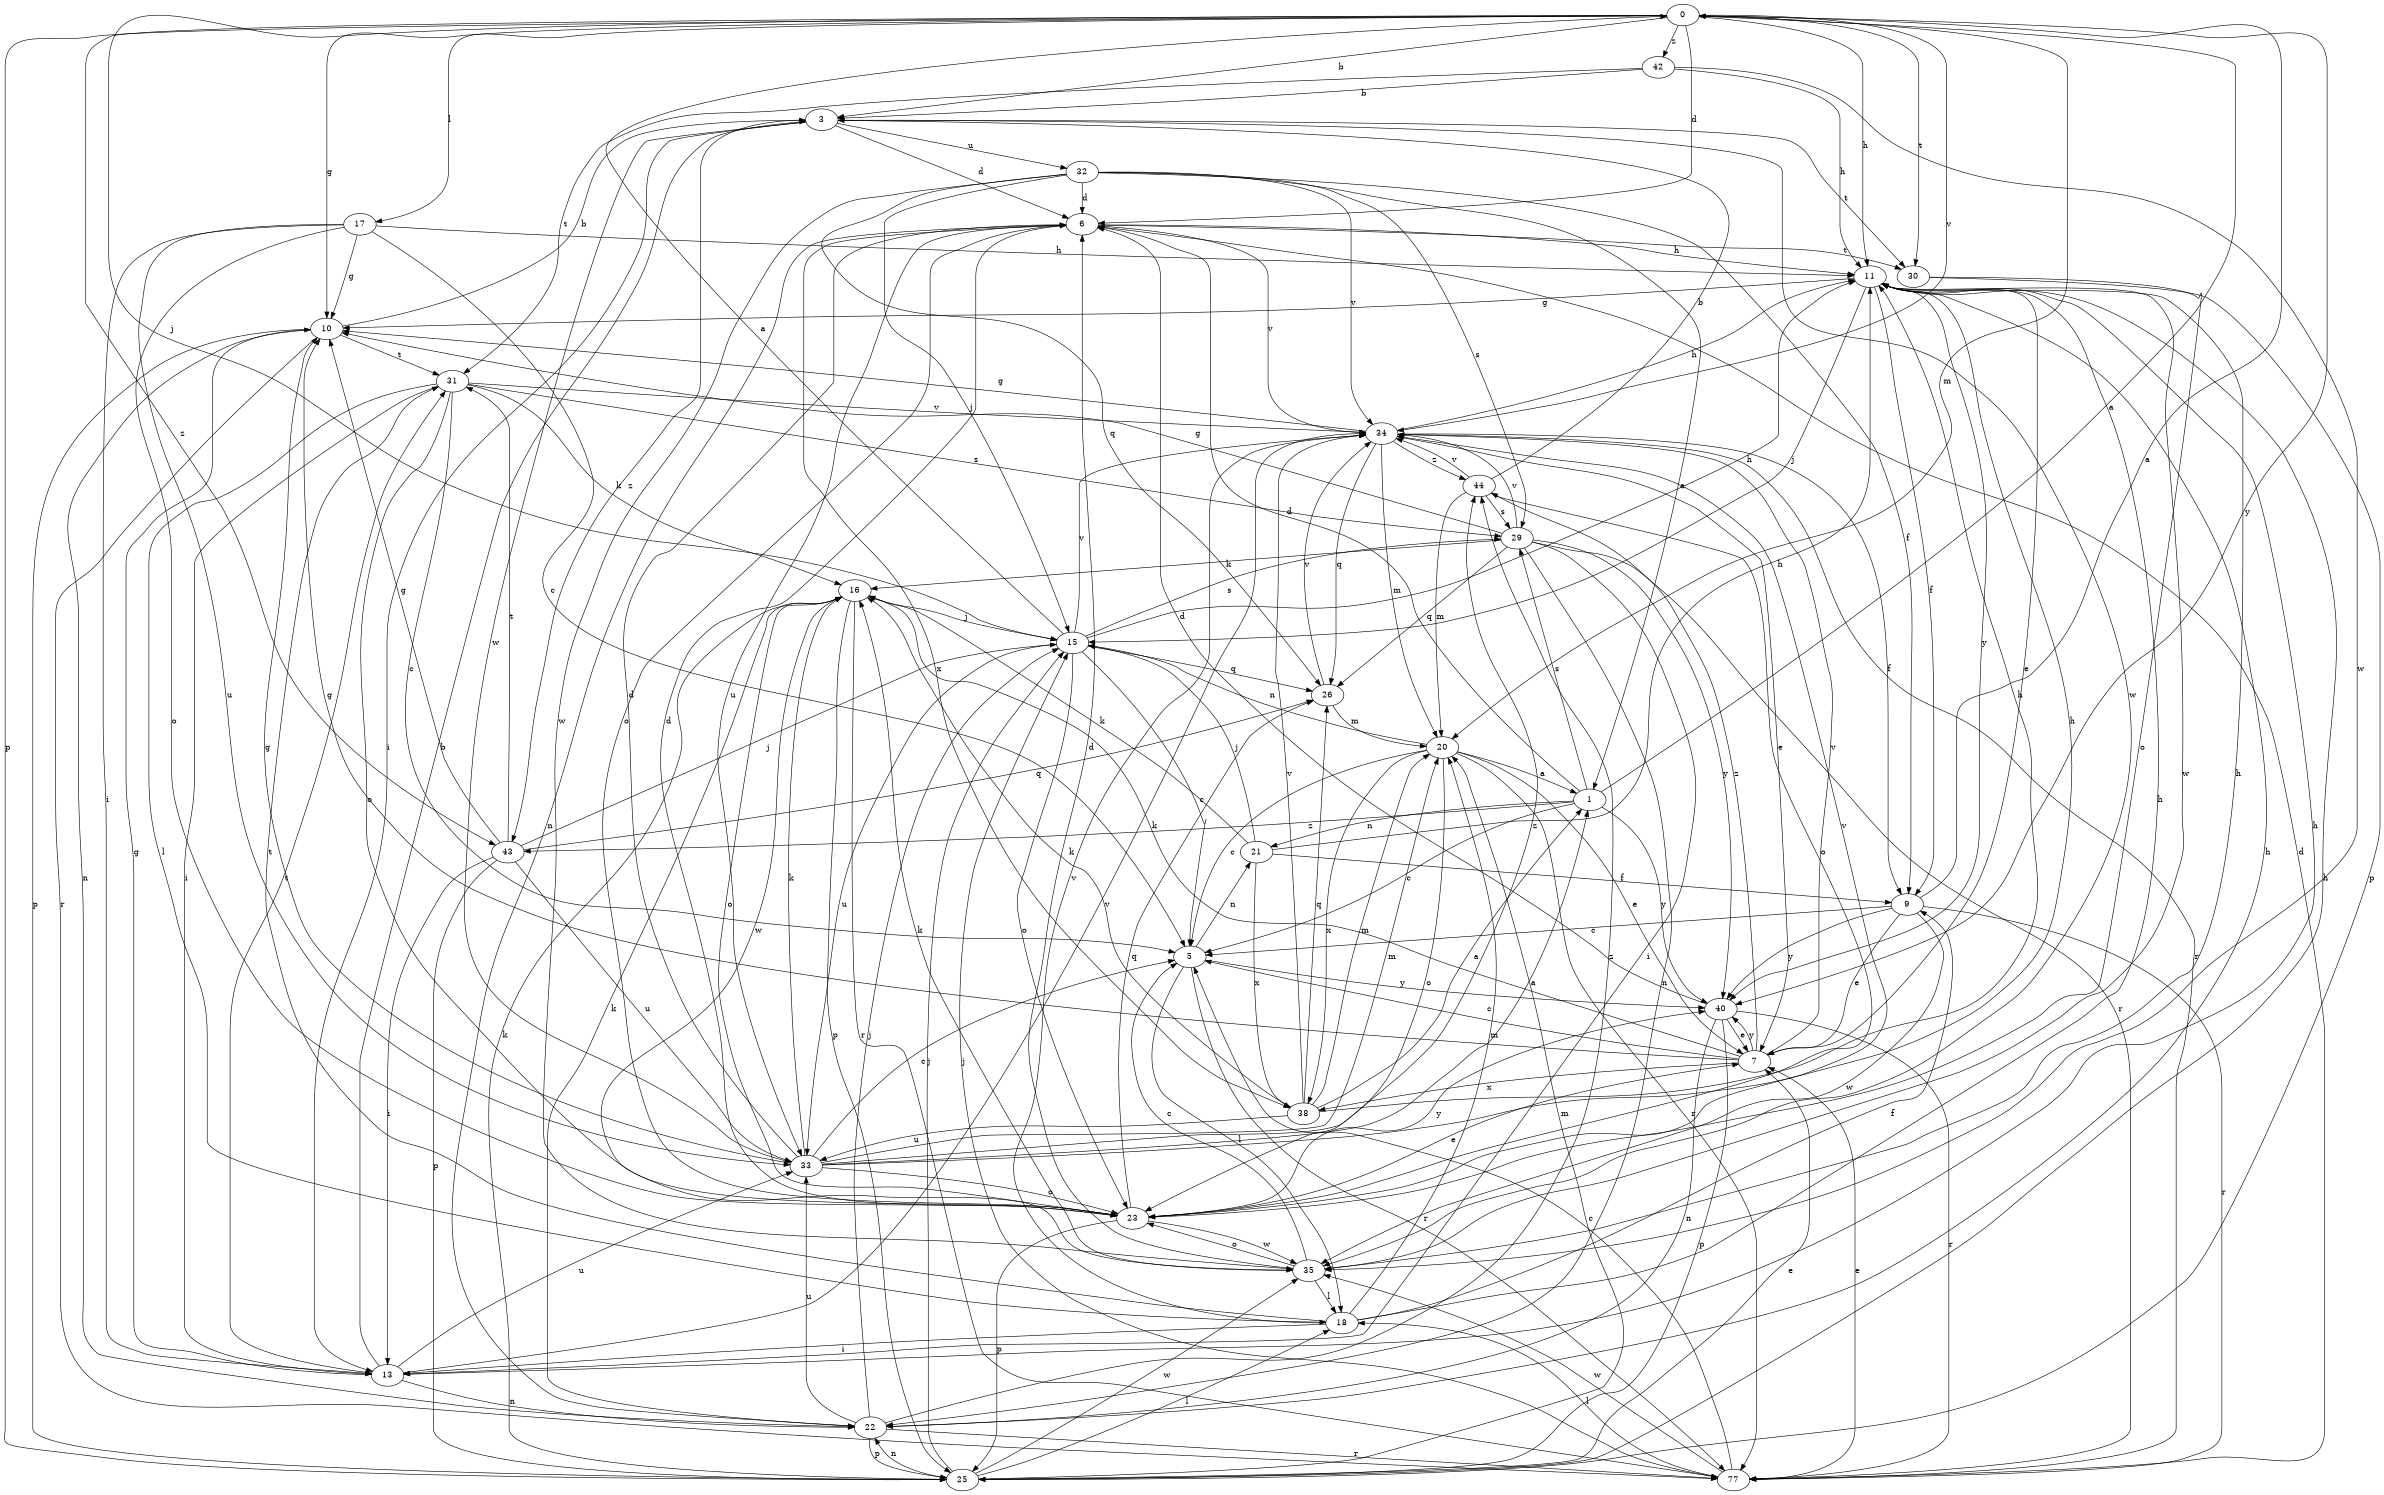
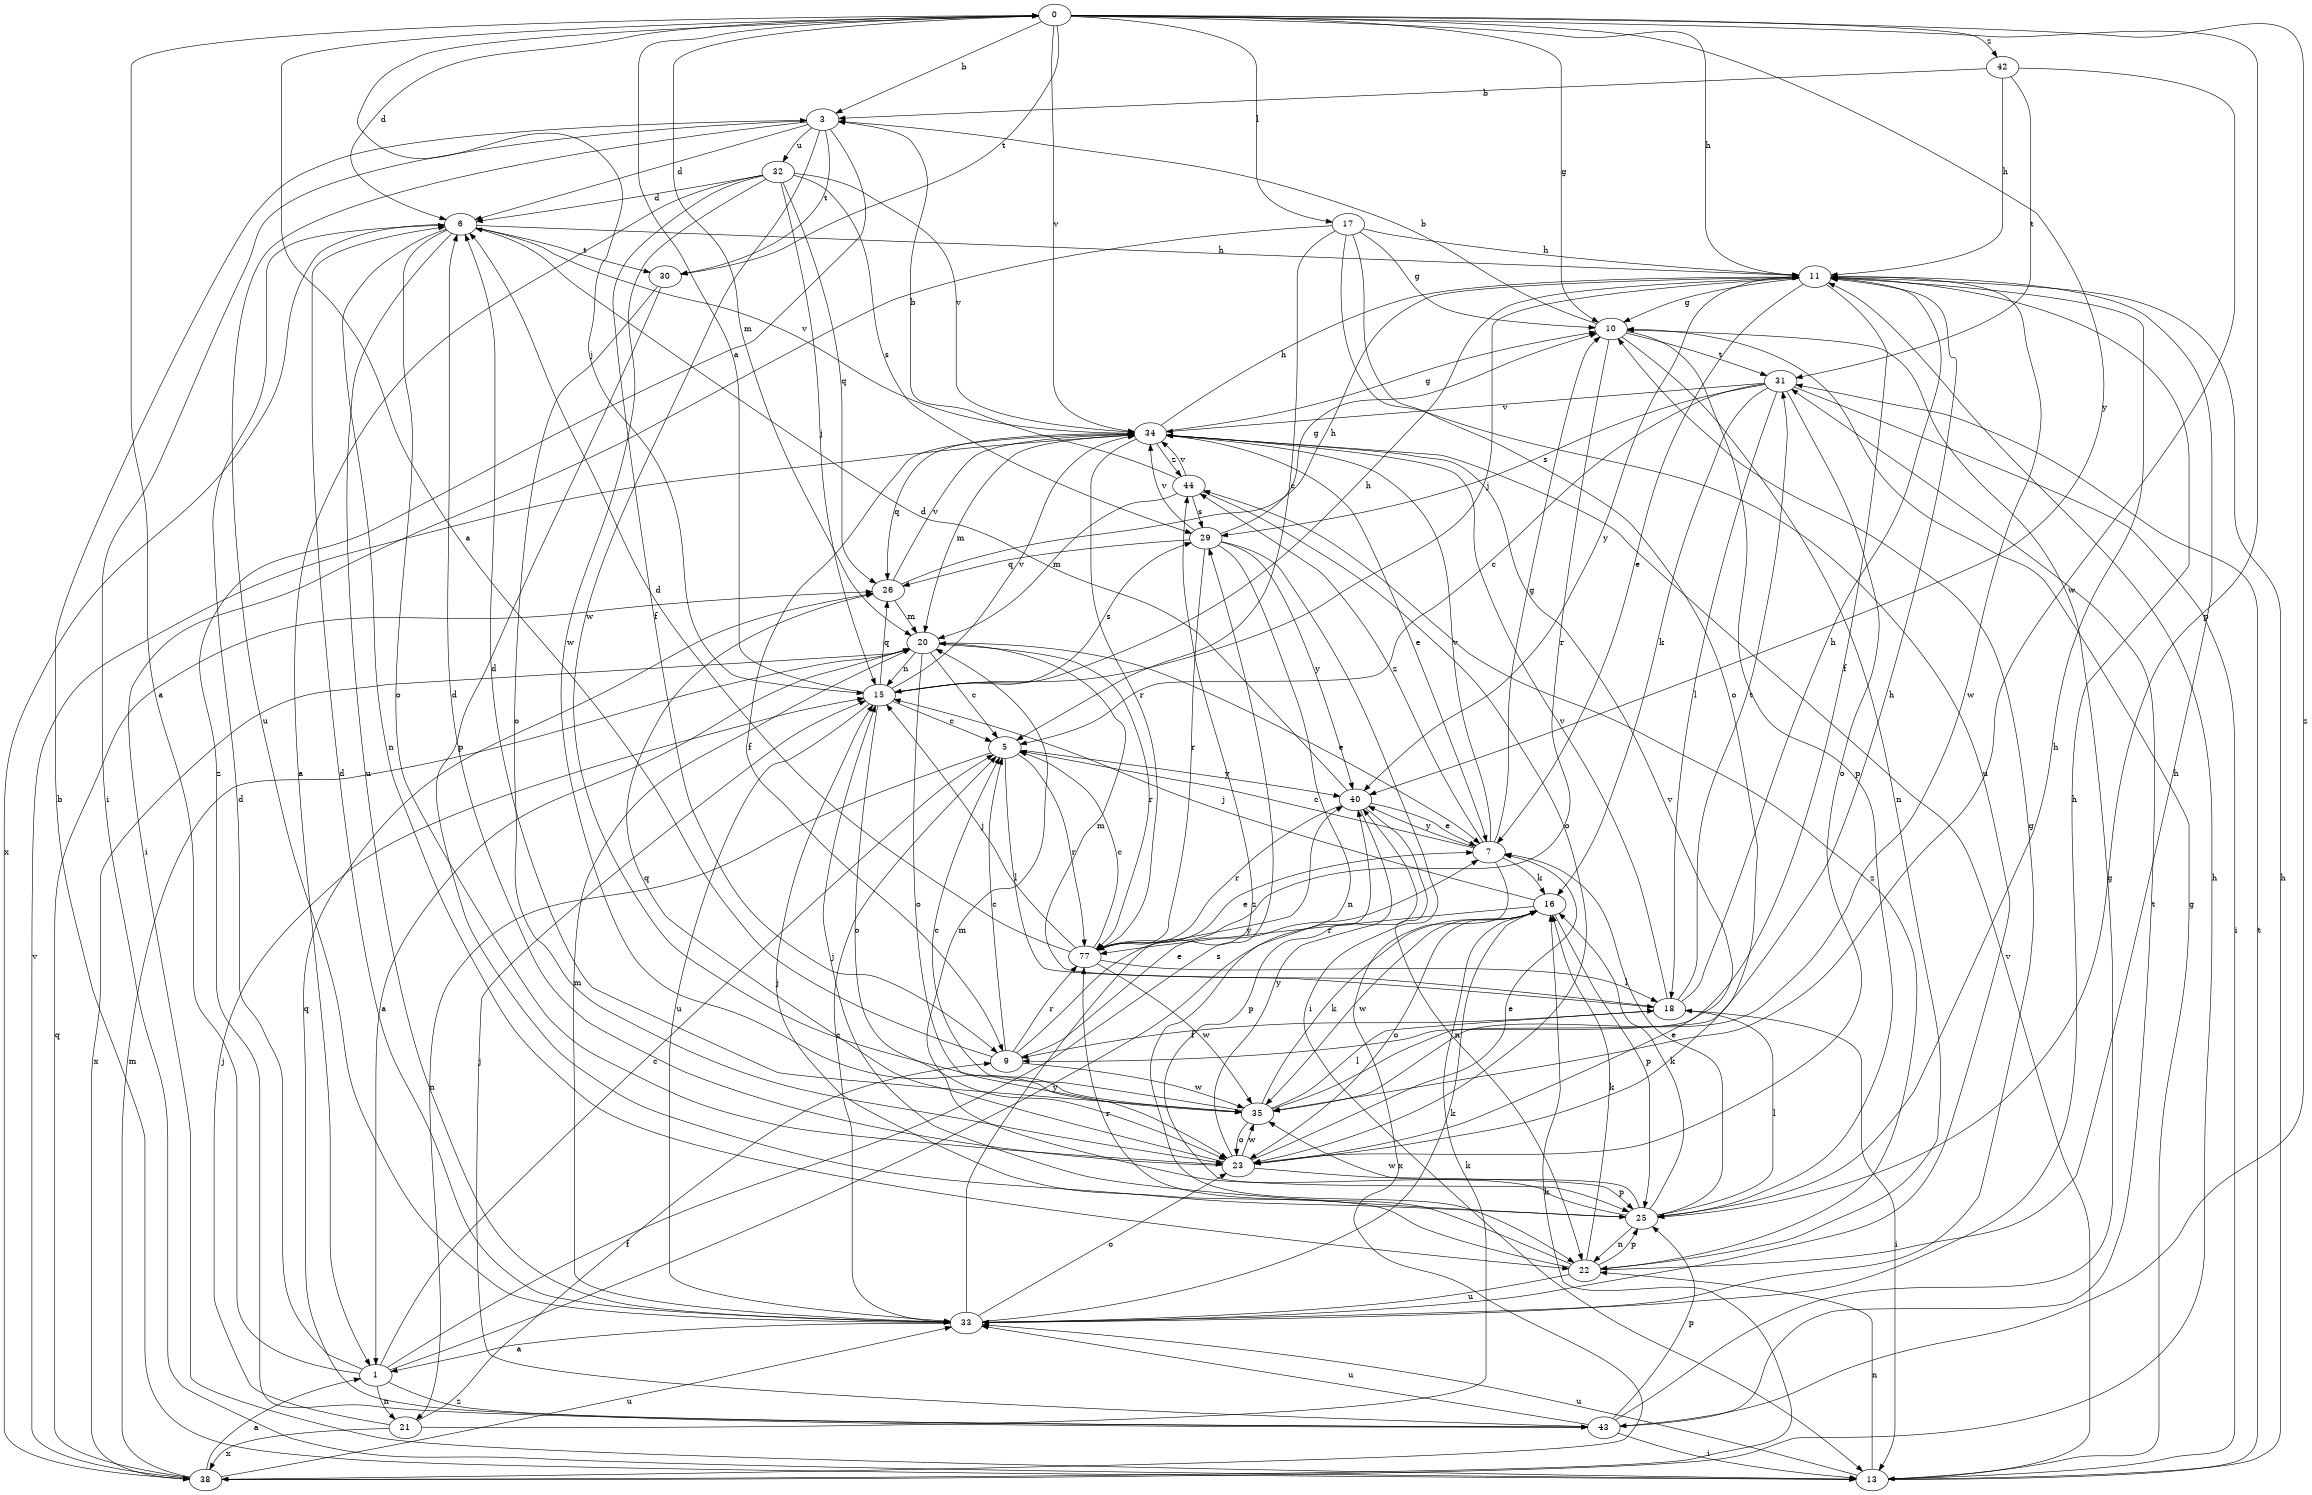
  strict digraph {
    0
    3
    6
    10
    11
    15
    17
    20
    25
    30
    34
    40
    42
    43
    13
    32
    33
    35
    22
    23
    38
    n22 [label=77]
    31
    7
    9
    5
    29
    26
    1
    18
    16
    44
    21
    0 -> 3 [label=b]
    0 -> 6 [label=d]
    0 -> 10 [label=g]
    0 -> 11 [label=h]
    0 -> 15 [label=j]
    0 -> 17 [label=l]
    0 -> 20 [label=m]
    0 -> 25 [label=p]
    0 -> 30 [label=t]
    0 -> 34 [label=v]
    0 -> 40 [label=y]
    0 -> 42 [label=z]
    0 -> 43 [label=z]
    3 -> 6 [label=d]
    3 -> 30 [label=t]
    3 -> 43 [label=z]
    3 -> 13 [label=i]
    3 -> 32 [label=u]
-   3 -> 33 [label=w]
+   3 -> 33 [label=u]
    3 -> 35 [label=w]
    6 -> 11 [label=h]
    6 -> 30 [label=t]
    6 -> 34 [label=v]
    6 -> 33 [label=u]
    6 -> 22 [label=n]
    6 -> 23 [label=o]
    6 -> 38 [label=x]
    10 -> 3 [label=b]
    10 -> 25 [label=p]
    10 -> 22 [label=n]
    10 -> n22 [label=r]
    10 -> 31 [label=t]
    11 -> 10 [label=g]
    11 -> 15 [label=j]
    11 -> 40 [label=y]
    11 -> 35 [label=w]
    11 -> 7 [label=e]
    11 -> 9 [label=f]
    15 -> 0 [label=a]
    15 -> 11 [label=h]
    15 -> 34 [label=v]
    15 -> 33 [label=u]
    15 -> 23 [label=o]
    15 -> 5 [label=c]
    15 -> 29 [label=s]
    15 -> 26 [label=q]
    17 -> 10 [label=g]
    17 -> 11 [label=h]
    17 -> 13 [label=i]
    17 -> 33 [label=u]
    17 -> 23 [label=o]
    17 -> 5 [label=c]
    20 -> 15 [label=n]
    20 -> 23 [label=o]
    20 -> 38 [label=x]
    20 -> n22 [label=r]
    20 -> 7 [label=e]
    20 -> 5 [label=c]
    20 -> 1 [label=a]
    25 -> 11 [label=h]
    25 -> 15 [label=j]
    25 -> 20 [label=m]
    25 -> 35 [label=w]
    25 -> 22 [label=n]
    25 -> 7 [label=e]
    25 -> 18 [label=l]
    25 -> 16 [label=k]
    30 -> 25 [label=p]
    30 -> 23 [label=o]
    34 -> 10 [label=g]
    34 -> 11 [label=h]
    34 -> 20 [label=m]
    34 -> n22 [label=r]
    34 -> 7 [label=e]
    34 -> 9 [label=f]
    34 -> 26 [label=q]
    34 -> 44 [label=z]
    40 -> 6 [label=d]
    40 -> 25 [label=p]
    40 -> 22 [label=n]
    40 -> n22 [label=r]
    40 -> 7 [label=e]
    42 -> 3 [label=b]
    42 -> 11 [label=h]
    42 -> 35 [label=w]
    42 -> 31 [label=t]
    43 -> 10 [label=g]
    43 -> 15 [label=j]
    43 -> 25 [label=p]
    43 -> 13 [label=i]
    43 -> 33 [label=u]
    43 -> 31 [label=t]
    43 -> 26 [label=q]
    13 -> 3 [label=b]
    13 -> 10 [label=g]
    13 -> 11 [label=h]
    13 -> 34 [label=v]
    13 -> 33 [label=u]
    13 -> 22 [label=n]
    13 -> 31 [label=t]
    32 -> 6 [label=d]
    32 -> 15 [label=j]
    32 -> 34 [label=v]
    32 -> 35 [label=w]
    32 -> 9 [label=f]
    32 -> 29 [label=s]
    32 -> 26 [label=q]
    32 -> 1 [label=a]
    33 -> 6 [label=d]
    33 -> 10 [label=g]
    33 -> 11 [label=h]
    33 -> 20 [label=m]
    33 -> 23 [label=o]
    33 -> 5 [label=c]
    33 -> 1 [label=a]
    33 -> 16 [label=k]
    33 -> 44 [label=z]
    35 -> 6 [label=d]
    35 -> 11 [label=h]
    35 -> 23 [label=o]
    35 -> 5 [label=c]
    35 -> 18 [label=l]
    35 -> 16 [label=k]
    22 -> 11 [label=h]
    22 -> 15 [label=j]
    22 -> 25 [label=p]
    22 -> 33 [label=u]
    22 -> n22 [label=r]
    22 -> 16 [label=k]
    22 -> 44 [label=z]
    23 -> 6 [label=d]
    23 -> 25 [label=p]
    23 -> 34 [label=v]
    23 -> 40 [label=y]
    23 -> 35 [label=w]
    23 -> 7 [label=e]
    23 -> 26 [label=q]
    38 -> 11 [label=h]
    38 -> 20 [label=m]
    38 -> 34 [label=v]
    38 -> 33 [label=u]
    38 -> 26 [label=q]
    38 -> 1 [label=a]
    38 -> 16 [label=k]
    n22 -> 6 [label=d]
    n22 -> 15 [label=j]
    n22 -> 35 [label=w]
    n22 -> 7 [label=e]
    n22 -> 5 [label=c]
    n22 -> 18 [label=l]
    31 -> 34 [label=v]
    31 -> 13 [label=i]
    31 -> 23 [label=o]
    31 -> 5 [label=c]
    31 -> 29 [label=s]
    31 -> 18 [label=l]
    31 -> 16 [label=k]
    7 -> 10 [label=g]
    7 -> 34 [label=v]
    7 -> 40 [label=y]
    7 -> 38 [label=x]
    7 -> 5 [label=c]
    7 -> 16 [label=k]
    7 -> 44 [label=z]
    9 -> 0 [label=a]
    9 -> 40 [label=y]
    9 -> 35 [label=w]
    9 -> n22 [label=r]
    9 -> 7 [label=e]
    9 -> 5 [label=c]
    5 -> 40 [label=y]
    5 -> n22 [label=r]
    5 -> 18 [label=l]
    5 -> 21 [label=n]
    29 -> 10 [label=g]
    29 -> 34 [label=v]
    29 -> 40 [label=y]
    29 -> 13 [label=i]
    29 -> 22 [label=n]
    29 -> n22 [label=r]
    29 -> 26 [label=q]
-   29 -> 16 [label=k]
    26 -> 20 [label=m]
    26 -> 34 [label=v]
    1 -> 0 [label=a]
    1 -> 6 [label=d]
    1 -> 40 [label=y]
    1 -> 43 [label=z]
    1 -> 5 [label=c]
    1 -> 29 [label=s]
    1 -> 21 [label=n]
    18 -> 11 [label=h]
    18 -> 20 [label=m]
    18 -> 34 [label=v]
    18 -> 13 [label=i]
    18 -> 31 [label=t]
    18 -> 9 [label=f]
    16 -> 15 [label=j]
    16 -> 25 [label=p]
    16 -> 35 [label=w]
    16 -> 23 [label=o]
    16 -> n22 [label=r]
    44 -> 3 [label=b]
    44 -> 20 [label=m]
    44 -> 34 [label=v]
    44 -> 23 [label=o]
    44 -> 29 [label=s]
-   21 -> 11 [label=h]
+   26 -> 11 [label=h]
    21 -> 15 [label=j]
    21 -> 38 [label=x]
    21 -> 9 [label=f]
    21 -> 16 [label=k]
  }
